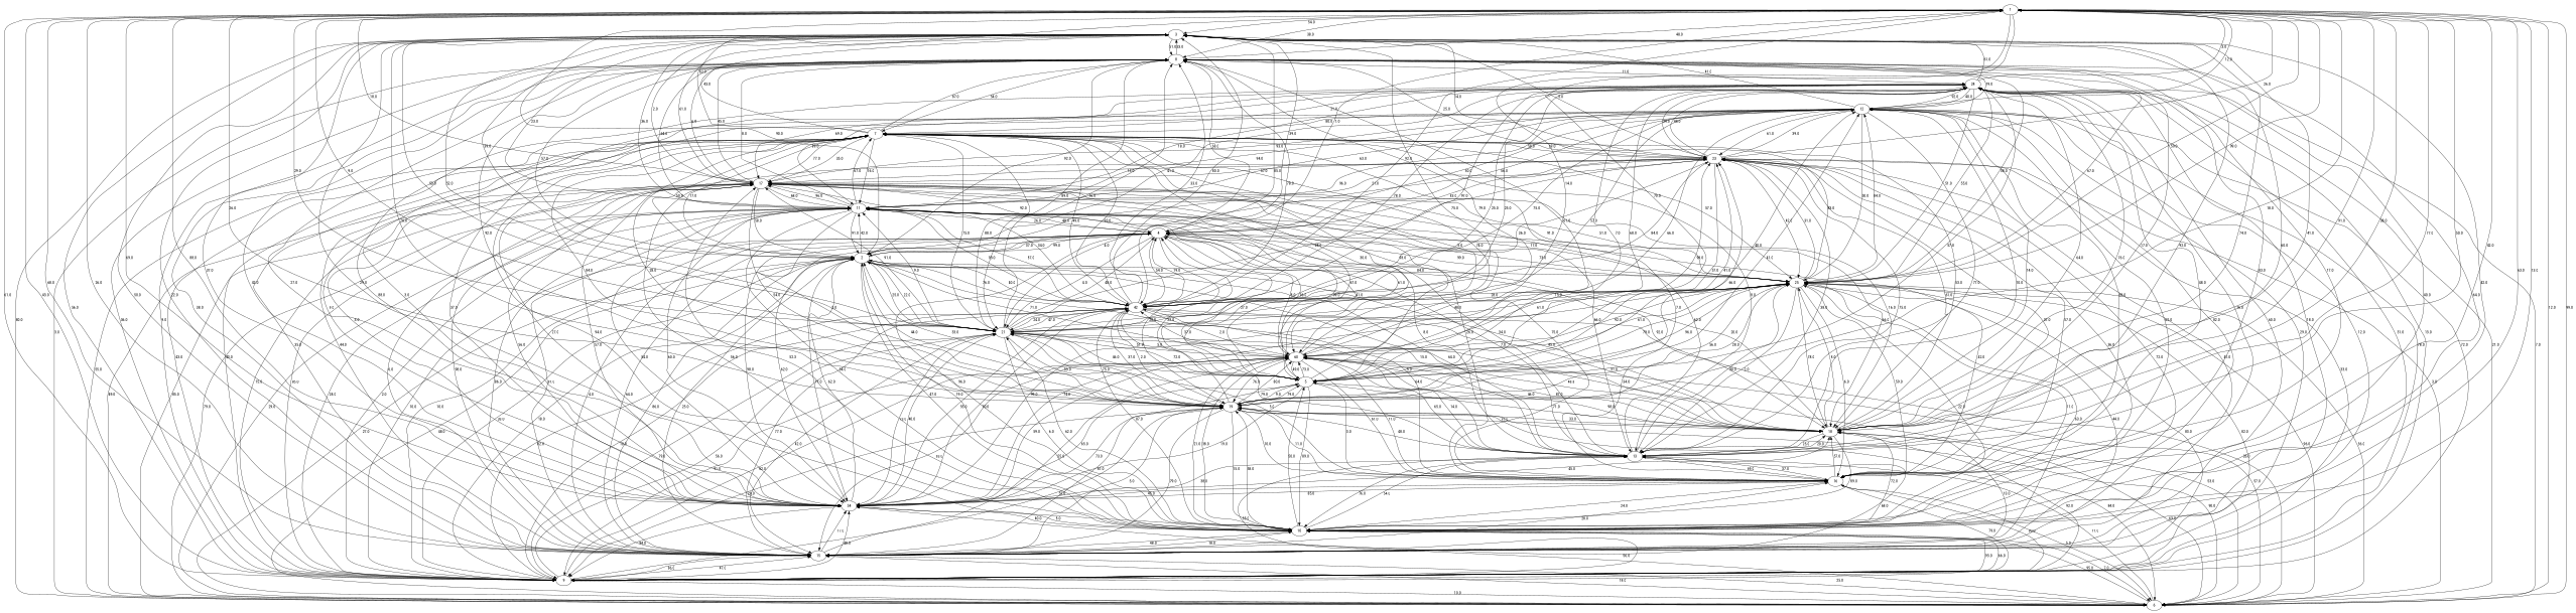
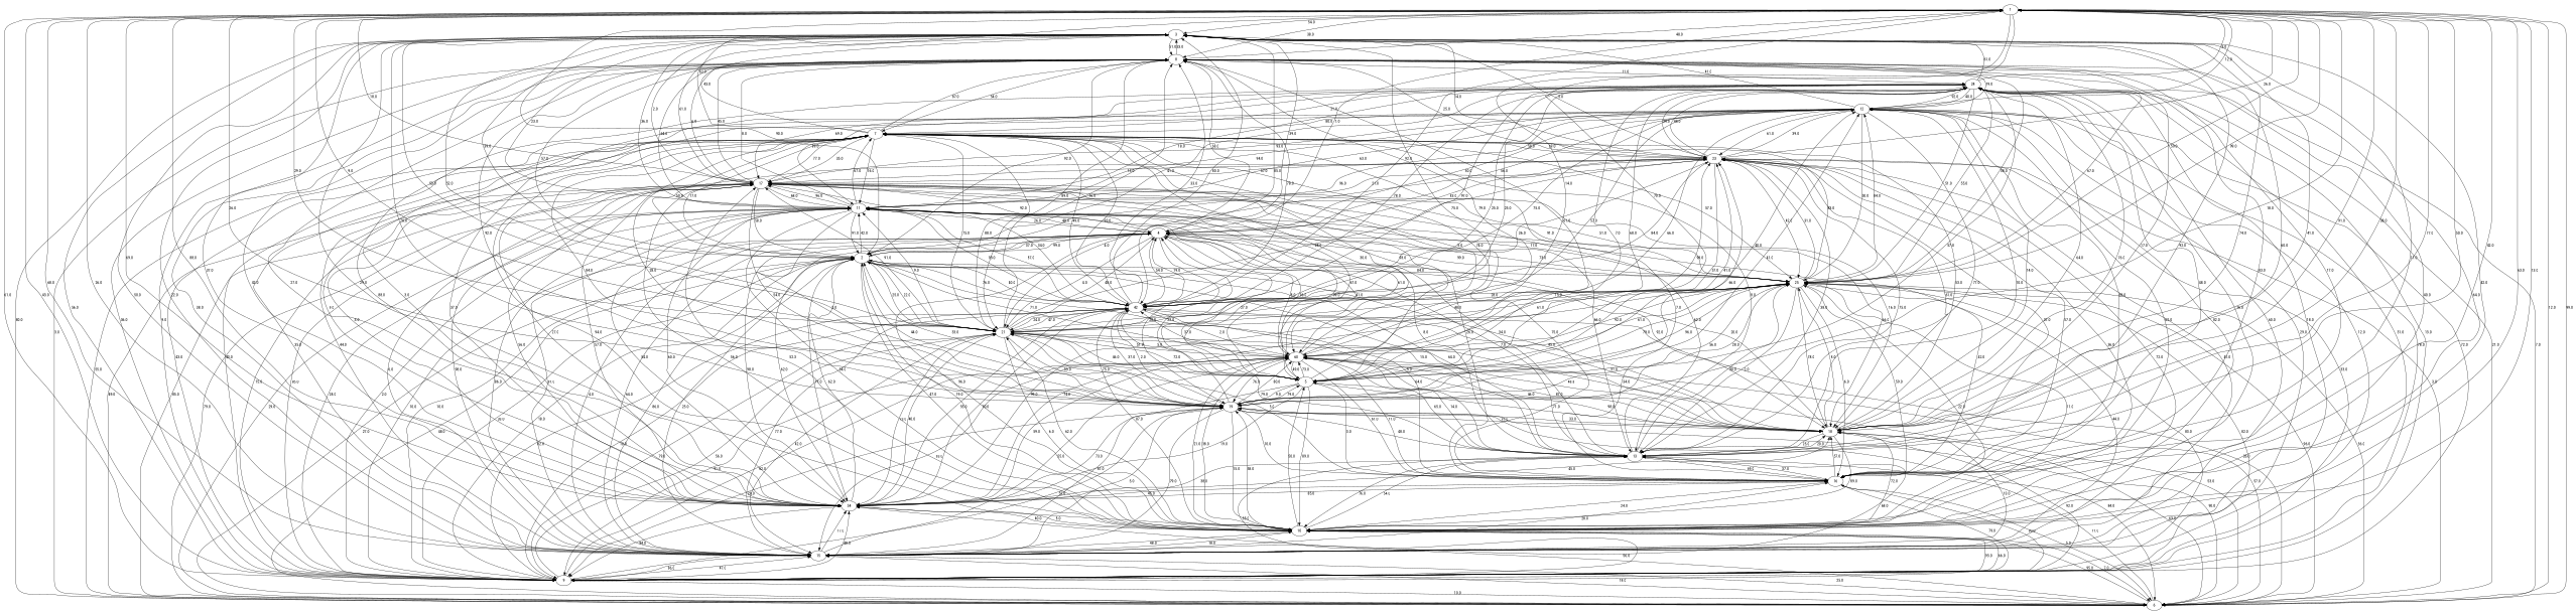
  strict digraph {
    fontname="Roboto Condensed"
    node [fontname="Roboto Condensed"]
    edge [fontname="Roboto Condensed"]
    n1 [label=1]
    n2 [label=3]
    n3 [label=5]
    n4 [label=6]
    n5 [label=8]
    n6 [label=9]
    n7 [label=10]
    n8 [label=13]
    n9 [label=54]
    n10 [label=15]
    n11 [label=16]
    n12 [label=18]
    n13 [label=19]
    n14 [label=60]
    n15 [label=21]
    n16 [label=42]
    n17 [label=25]
    n18 [label=2]
    n19 [label=4]
    n20 [label=11]
    n21 [label=17]
    n22 [label=23]
    n23 [label=7]
    n24 [label=12]
    n25 [label=24]
    n1 -> n2 [label=54.0]
    n1 -> n3 [label=70.0]
    n1 -> n4 [label=12.0]
    n1 -> n5 [label=38.0]
    n1 -> n6 [label=61.0]
    n1 -> n7 [label=63.0]
    n1 -> n8 [label=77.0]
    n1 -> n9 [label=69.0]
    n1 -> n10 [label=68.0]
    n1 -> n11 [label=42.0]
    n1 -> n12 [label=38.0]
    n1 -> n13 [label=18.0]
    n1 -> n14 [label=14.0]
    n1 -> n15 [label=29.0]
    n1 -> n16 [label=92.0]
    n1 -> n17 [label=59.0]
    n2 -> n5 [label=51.0]
    n2 -> n7 [label=29.0]
    n2 -> n8 [label=92.0]
    n2 -> n9 [label=37.0]
    n2 -> n10 [label=22.0]
    n2 -> n12 [label=41.0]
    n2 -> n13 [label=78.0]
    n2 -> n15 [label=53.0]
    n2 -> n16 [label=85.0]
    n2 -> n18 [label=39.0]
    n2 -> n19 [label=39.0]
    n2 -> n20 [label=36.0]
    n2 -> n21 [label=61.0]
    n2 -> n22 [label=14.0]
    n3 -> n2 [label=75.0]
    n3 -> n5 [label=61.0]
    n3 -> n7 [label=89.0]
    n3 -> n9 [label=19.0]
    n3 -> n10 [label=67.0]
    n3 -> n11 [label=3.0]
    n3 -> n12 [label=71.0]
    n3 -> n13 [label=9.0]
    n3 -> n14 [label=73.0]
    n3 -> n15 [label=72.0]
    n3 -> n17 [label=96.0]
    n3 -> n19 [label=27.0]
    n3 -> n20 [label=99.0]
    n3 -> n22 [label=41.0]
    n3 -> n23 [label=93.0]
    n3 -> n24 [label=40.0]
    n3 -> n25 [label=68.0]
    n4 -> n1 [label=99.0]
    n4 -> n2 [label=80.0]
    n4 -> n7 [label=95.0]
    n4 -> n8 [label=11.0]
    n4 -> n9 [label=56.0]
    n4 -> n10 [label=18.0]
    n4 -> n13 [label=90.0]
    n4 -> n14 [label=57.0]
    n4 -> n17 [label=36.0]
    n4 -> n18 [label=48.0]
    n4 -> n20 [label=29.0]
    n4 -> n21 [label=85.0]
    n4 -> n25 [label=7.0]
    n5 -> n1 [label=48.0]
    n5 -> n2 [label=33.0]
    n5 -> n4 [label=3.0]
    n5 -> n6 [label=9.0]
    n5 -> n7 [label=64.0]
    n5 -> n9 [label=42.0]
    n5 -> n11 [label=83.0]
    n5 -> n12 [label=17.0]
    n5 -> n13 [label=92.0]
    n5 -> n15 [label=89.0]
    n5 -> n16 [label=78.0]
    n5 -> n17 [label=67.0]
    n5 -> n18 [label=92.0]
    n5 -> n20 [label=64.0]
    n5 -> n21 [label=6.0]
    n5 -> n23 [label=54.0]
    n5 -> n25 [label=11.0]
    n6 -> n1 [label=43.0]
    n6 -> n2 [label=56.0]
    n6 -> n4 [label=10.0]
    n6 -> n5 [label=36.0]
    n6 -> n7 [label=66.0]
    n6 -> n9 [label=48.0]
    n6 -> n10 [label=47.0]
    n6 -> n11 [label=30.0]
    n6 -> n13 [label=52.0]
    n6 -> n14 [label=62.0]
    n6 -> n15 [label=56.0]
    n6 -> n16 [label=10.0]
    n6 -> n17 [label=82.0]
    n6 -> n18 [label=18.0]
    n6 -> n19 [label=10.0]
    n6 -> n20 [label=28.0]
    n6 -> n21 [label=85.0]
    n6 -> n22 [label=33.0]
    n6 -> n23 [label=43.0]
    n6 -> n24 [label=72.0]
    n6 -> n25 [label=13.0]
    n7 -> n1 [label=13.0]
    n7 -> n2 [label=42.0]
    n7 -> n3 [label=50.0]
    n7 -> n4 [label=7.0]
    n7 -> n5 [label=40.0]
    n7 -> n6 [label=93.0]
    n7 -> n8 [label=54.0]
    n7 -> n9 [label=8.0]
    n7 -> n10 [label=48.0]
    n7 -> n12 [label=72.0]
    n7 -> n13 [label=58.0]
    n7 -> n14 [label=38.0]
    n7 -> n15 [label=62.0]
    n7 -> n16 [label=87.0]
    n7 -> n17 [label=11.0]
    n7 -> n18 [label=19.0]
    n7 -> n21 [label=52.3]
    n7 -> n22 [label=36.0]
    n7 -> n23 [label=94.0]
    n7 -> n24 [label=82.0]
    n8 -> n1 [label=50.0]
    n8 -> n2 [label=60.0]
    n8 -> n6 [label=35.0]
    n8 -> n7 [label=76.0]
    n8 -> n10 [label=68.0]
    n8 -> n11 [label=69.0]
    n8 -> n12 [label=20.0]
    n8 -> n13 [label=48.0]
    n8 -> n14 [label=14.0]
    n8 -> n16 [label=64.0]
    n8 -> n17 [label=90.0]
    n8 -> n18 [label=64.0]
    n8 -> n20 [label=34.0]
    n8 -> n21 [label=62.0]
    n8 -> n22 [label=75.0]
    n8 -> n24 [label=10.0]
    n9 -> n1 [label=88.0]
-   n9 -> n3 [label=65.0]
    n9 -> n5 [label=27.0]
    n9 -> n6 [label=94.0]
    n9 -> n7 [label=40.0]
    n9 -> n8 [label=38.0]
    n9 -> n11 [label=85.0]
    n9 -> n12 [label=45.0]
    n9 -> n13 [label=73.0]
    n9 -> n15 [label=40.0]
    n9 -> n16 [label=70.0]
    n9 -> n17 [label=74.0]
    n9 -> n18 [label=62.0]
    n9 -> n19 [label=62.0]
    n9 -> n20 [label=54.0]
    n9 -> n21 [label=57.0]
    n9 -> n24 [label=37.0]
    n9 -> n25 [label=3.0]
    n10 -> n1 [label=26.0]
    n10 -> n2 [label=50.0]
    n10 -> n4 [label=25.0]
    n10 -> n5 [label=38.0]
    n10 -> n6 [label=86.0]
    n10 -> n7 [label=18.0]
    n10 -> n9 [label=17.0]
    n10 -> n11 [label=28.0]
    n10 -> n12 [label=13.0]
    n10 -> n13 [label=5.0]
    n10 -> n14 [label=55.0]
    n10 -> n17 [label=44.0]
    n10 -> n18 [label=86.0]
    n10 -> n19 [label=64.0]
    n10 -> n20 [label=81.0]
    n10 -> n21 [label=98.0]
    n10 -> n22 [label=41.0]
    n10 -> n23 [label=35.0]
    n10 -> n24 [label=12.0]
    n10 -> n25 [label=18.0]
    n11 -> n4 [label=5.0]
    n11 -> n5 [label=17.0]
    n11 -> n6 [label=79.0]
    n11 -> n7 [label=24.0]
    n11 -> n8 [label=37.0]
    n11 -> n9 [label=45.0]
    n11 -> n12 [label=57.0]
-   n11 -> n13 [label=11.0]
+   n11 -> n2 [label=11.0]
    n11 -> n14 [label=11.0]
    n11 -> n17 [label=59.0]
    n11 -> n19 [label=42.0]
    n11 -> n21 [label=75.0]
    n11 -> n22 [label=57.0]
    n12 -> n1 [label=91.0]
    n12 -> n2 [label=74.0]
    n12 -> n3 [label=98.0]
    n12 -> n4 [label=63.0]
    n12 -> n6 [label=92.0]
    n12 -> n7 [label=89.0]
    n12 -> n8 [label=25.0]
    n12 -> n13 [label=33.0]
    n12 -> n14 [label=87.0]
    n12 -> n15 [label=34.0]
    n12 -> n17 [label=8.0]
    n12 -> n19 [label=20.0]
    n12 -> n23 [label=53.0]
    n12 -> n24 [label=14.0]
    n12 -> n25 [label=76.0]
    n13 -> n1 [label=26.0]
    n13 -> n3 [label=79.0]
    n13 -> n4 [label=84.0]
    n13 -> n6 [label=28.0]
    n13 -> n7 [label=15.0]
    n13 -> n10 [label=79.0]
    n13 -> n11 [label=10.0]
    n13 -> n12 [label=97.0]
    n13 -> n14 [label=80.0]
    n13 -> n15 [label=75.0]
    n13 -> n16 [label=2.0]
    n13 -> n17 [label=28.0]
    n13 -> n18 [label=33.0]
    n13 -> n19 [label=22.0]
    n13 -> n22 [label=66.0]
    n13 -> n23 [label=84.0]
    n13 -> n24 [label=41.0]
    n13 -> n25 [label=57.0]
    n14 -> n3 [label=49.0]
    n14 -> n4 [label=53.0]
    n14 -> n5 [label=79.0]
    n14 -> n6 [label=91.0]
    n14 -> n7 [label=21.0]
    n14 -> n8 [label=65.0]
    n14 -> n9 [label=59.0]
    n14 -> n10 [label=83.0]
    n14 -> n11 [label=61.0]
    n14 -> n12 [label=46.0]
    n14 -> n13 [label=76.0]
    n14 -> n16 [label=37.0]
    n14 -> n17 [label=61.0]
    n14 -> n19 [label=41.0]
    n14 -> n22 [label=99.0]
    n14 -> n23 [label=74.0]
    n15 -> n1 [label=9.0]
    n15 -> n2 [label=52.0]
    n15 -> n3 [label=46.0]
    n15 -> n5 [label=16.0]
    n15 -> n6 [label=79.0]
    n15 -> n7 [label=6.0]
    n15 -> n8 [label=79.0]
    n15 -> n9 [label=73.0]
    n15 -> n10 [label=42.0]
    n15 -> n11 [label=5.0]
    n15 -> n12 [label=48.8]
    n15 -> n13 [label=53.0]
    n15 -> n14 [label=51.0]
    n15 -> n16 [label=47.0]
    n15 -> n17 [label=48.0]
    n15 -> n18 [label=25.0]
    n15 -> n19 [label=48.0]
    n15 -> n20 [label=9.0]
    n15 -> n21 [label=91.0]
    n15 -> n22 [label=28.0]
    n15 -> n23 [label=88.0]
    n15 -> n25 [label=25.0]
    n16 -> n2 [label=80.0]
    n16 -> n3 [label=5.0]
    n16 -> n4 [label=26.0]
    n16 -> n5 [label=33.0]
    n16 -> n6 [label=82.0]
    n16 -> n9 [label=55.0]
    n16 -> n10 [label=77.0]
    n16 -> n12 [label=31.0]
    n16 -> n13 [label=37.0]
    n16 -> n14 [label=2.0]
    n16 -> n15 [label=24.0]
    n16 -> n17 [label=15.0]
    n16 -> n18 [label=40.0]
    n16 -> n19 [label=19.0]
    n16 -> n20 [label=87.0]
    n16 -> n21 [label=34.0]
    n16 -> n22 [label=84.0]
    n16 -> n23 [label=93.0]
    n16 -> n25 [label=97.0]
    n17 -> n1 [label=99.0]
    n17 -> n3 [label=79.0]
    n17 -> n4 [label=96.0]
    n17 -> n5 [label=38.0]
    n17 -> n6 [label=83.0]
    n17 -> n7 [label=22.0]
    n17 -> n8 [label=2.0]
    n17 -> n9 [label=99.0]
-   n17 -> n10 [label=63.0]
    n17 -> n11 [label=6.0]
    n17 -> n12 [label=78.0]
    n17 -> n13 [label=56.0]
    n17 -> n14 [label=92.0]
    n17 -> n15 [label=61.0]
    n17 -> n16 [label=28.0]
    n17 -> n19 [label=73.0]
    n17 -> n21 [label=51.0]
    n17 -> n22 [label=31.0]
    n17 -> n23 [label=83.0]
    n17 -> n24 [label=84.0]
    n17 -> n25 [label=55.0]
    n18 -> n1 [label=90.0]
    n18 -> n4 [label=27.0]
    n18 -> n5 [label=57.0]
    n18 -> n6 [label=33.0]
    n18 -> n7 [label=47.0]
    n18 -> n8 [label=15.0]
    n18 -> n9 [label=11.0]
    n18 -> n10 [label=25.0]
    n18 -> n11 [label=5.0]
    n18 -> n12 [label=45.0]
    n18 -> n13 [label=44.0]
    n18 -> n14 [label=71.0]
    n18 -> n15 [label=22.0]
    n18 -> n16 [label=76.0]
    n18 -> n17 [label=84.0]
    n18 -> n19 [label=99.0]
    n18 -> n20 [label=42.0]
    n18 -> n23 [label=50.0]
    n19 -> n1 [label=1.0]
    n19 -> n5 [label=68.0]
    n19 -> n6 [label=10.0]
    n19 -> n7 [label=96.0]
    n19 -> n8 [label=7.0]
    n19 -> n9 [label=98.0]
    n19 -> n10 [label=4.0]
    n19 -> n12 [label=92.0]
    n19 -> n13 [label=20.0]
    n19 -> n14 [label=8.0]
    n19 -> n15 [label=4.0]
    n19 -> n16 [label=54.0]
    n19 -> n17 [label=99.0]
    n19 -> n18 [label=37.0]
    n19 -> n20 [label=48.0]
    n19 -> n21 [label=92.0]
    n19 -> n24 [label=56.0]
    n20 -> n2 [label=23.0]
    n20 -> n3 [label=96.0]
    n20 -> n4 [label=79.0]
    n20 -> n5 [label=8.0]
    n20 -> n6 [label=2.0]
    n20 -> n7 [label=34.0]
    n20 -> n8 [label=8.0]
    n20 -> n9 [label=60.0]
    n20 -> n10 [label=86.0]
    n20 -> n12 [label=66.0]
    n20 -> n13 [label=2.0]
    n20 -> n14 [label=61.0]
    n20 -> n16 [label=93.0]
    n20 -> n17 [label=17.0]
    n20 -> n18 [label=91.0]
    n20 -> n19 [label=26.0]
    n20 -> n21 [label=96.0]
    n20 -> n22 [label=21.0]
    n20 -> n23 [label=67.0]
    n20 -> n24 [label=63.0]
    n20 -> n25 [label=18.0]
    n21 -> n1 [label=18.0]
    n21 -> n2 [label=2.0]
    n21 -> n3 [label=67.0]
    n21 -> n4 [label=49.0]
    n21 -> n5 [label=45.0]
    n21 -> n6 [label=15.0]
    n21 -> n7 [label=56.0]
    n21 -> n8 [label=66.0]
    n21 -> n9 [label=56.0]
    n21 -> n10 [label=6.0]
    n21 -> n11 [label=26.0]
    n21 -> n12 [label=16.0]
    n21 -> n13 [label=54.0]
    n21 -> n17 [label=91.0]
    n21 -> n18 [label=58.0]
    n21 -> n20 [label=68.0]
    n21 -> n22 [label=57.0]
    n21 -> n23 [label=77.0]
    n22 -> n1 [label=26.0]
    n22 -> n2 [label=3.0]
    n22 -> n3 [label=57.0]
    n22 -> n4 [label=3.0]
    n22 -> n5 [label=25.0]
    n22 -> n8 [label=38.0]
    n22 -> n9 [label=27.0]
    n22 -> n10 [label=72.0]
    n22 -> n11 [label=37.0]
    n22 -> n12 [label=61.0]
    n22 -> n15 [label=4.0]
    n22 -> n16 [label=36.0]
    n22 -> n17 [label=42.0]
    n22 -> n19 [label=83.0]
    n22 -> n21 [label=15.0]
    n22 -> n23 [label=58.0]
    n22 -> n24 [label=39.0]
    n22 -> n25 [label=48.0]
    n23 -> n1 [label=62.0]
    n23 -> n2 [label=43.0]
    n23 -> n3 [label=30.0]
    n23 -> n4 [label=55.0]
    n23 -> n5 [label=87.0]
    n23 -> n6 [label=43.0]
    n23 -> n8 [label=8.0]
    n23 -> n9 [label=3.0]
    n23 -> n10 [label=44.0]
    n23 -> n11 [label=7.0]
    n23 -> n13 [label=28.0]
    n23 -> n14 [label=5.0]
    n23 -> n15 [label=75.0]
    n23 -> n16 [label=49.0]
    n23 -> n17 [label=57.0]
    n23 -> n18 [label=17.0]
    n23 -> n20 [label=16.0]
    n23 -> n21 [label=35.0]
    n23 -> n22 [label=69.0]
    n24 -> n1 [label=12.0]
    n24 -> n2 [label=41.0]
    n24 -> n5 [label=19.0]
    n24 -> n6 [label=78.0]
    n24 -> n7 [label=62.0]
    n24 -> n8 [label=77.0]
    n24 -> n9 [label=9.0]
    n24 -> n10 [label=29.0]
    n24 -> n11 [label=69.0]
    n24 -> n14 [label=66.0]
    n24 -> n15 [label=57.0]
    n24 -> n16 [label=75.0]
    n24 -> n17 [label=50.0]
    n24 -> n18 [label=96.0]
    n24 -> n19 [label=30.0]
    n24 -> n20 [label=94.0]
    n24 -> n21 [label=93.0]
    n24 -> n22 [label=61.0]
    n24 -> n23 [label=80.0]
    n24 -> n25 [label=92.0]
    n25 -> n1 [label=3.0]
    n25 -> n2 [label=61.0]
    n25 -> n3 [label=7.0]
    n25 -> n4 [label=21.0]
    n25 -> n6 [label=31.0]
    n25 -> n7 [label=16.0]
    n25 -> n9 [label=88.0]
    n25 -> n10 [label=60.0]
    n25 -> n11 [label=48.0]
    n25 -> n12 [label=64.0]
    n25 -> n15 [label=25.0]
    n25 -> n16 [label=78.0]
    n25 -> n17 [label=51.0]
    n25 -> n18 [label=41.0]
    n25 -> n20 [label=89.0]
    n25 -> n21 [label=69.0]
    n25 -> n22 [label=34.0]
    n25 -> n23 [label=21.0]
    n25 -> n24 [label=40.0]
  }
